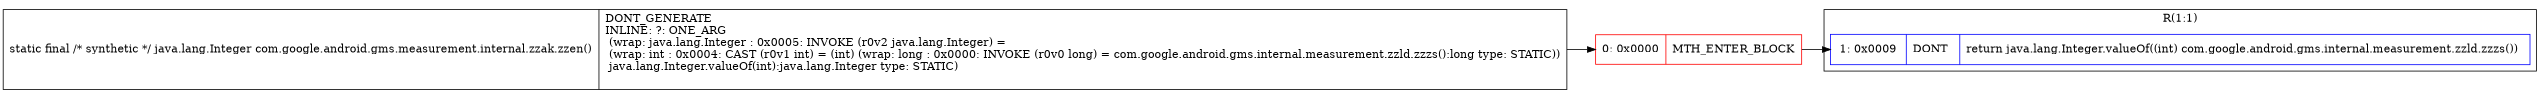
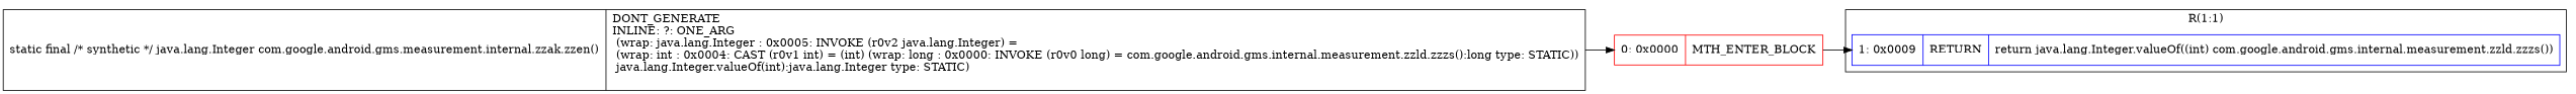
  digraph {
    rankdir=LR
    node [shape=record]
-   n1 [color=blue label="{1\:\ 0x0009|DONT\l|return java.lang.Integer.valueOf((int) com.google.android.gms.internal.measurement.zzld.zzzs())\l}"]
+   n1 [color=blue label="{1\:\ 0x0009|RETURN\l|return java.lang.Integer.valueOf((int) com.google.android.gms.internal.measurement.zzld.zzzs())\l}"]
    n2 [color=red label="{0\:\ 0x0000|MTH_ENTER_BLOCK\l}"]
    n3 [label="{static final \/* synthetic *\/ java.lang.Integer com.google.android.gms.measurement.internal.zzak.zzen()  | DONT_GENERATE\lINLINE: ?: ONE_ARG  \l  (wrap: java.lang.Integer : 0x0005: INVOKE  (r0v2 java.lang.Integer) = \l  (wrap: int : 0x0004: CAST  (r0v1 int) = (int) (wrap: long : 0x0000: INVOKE  (r0v0 long) =  com.google.android.gms.internal.measurement.zzld.zzzs():long type: STATIC))\l java.lang.Integer.valueOf(int):java.lang.Integer type: STATIC)\l\l}"]
    subgraph cluster_1 {
      label="R(1:1)"
      n1
    }
    n2 -> n1
    n3 -> n2
  }
